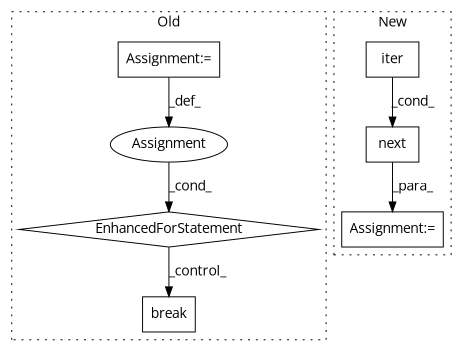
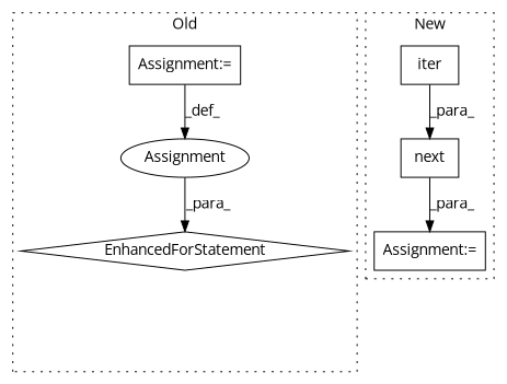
  digraph {
    fontname="Open Sans"
    node [a=7 fontname="Open Sans" l="75,2" s="3313,3419" shape=box]
    edge [fontname="Open Sans"]
-   n1 [a=10 l=6 label=break s=3527]
    n2 [label="Assignment:="]
    n3 [a=70 label=EnhancedForStatement shape=diamond]
    n4 [a=42 l=1 label=Assignment s=3392 shape=ellipse]
    n5 [a=32 l="5,1" label=iter s="3340,3368"]
    n6 [l=2 label="Assignment:=" s=3520]
    n7 [a=32 l="5,1" label=next s="3522,3537"]
    subgraph cluster_1 {
      label=Old
      style=dotted
-     n1
      n2
      n3
      n4
    }
    subgraph cluster_2 {
      label=New
      style=dotted
      n5
      n6
      n7
    }
    n2 -> n4 [label=_def_]
-   n3 -> n1 [label=_control_]
-   n4 -> n3 [label=_cond_]
-   n5 -> n7 [label=_cond_]
+   n4 -> n3 [label=_para_]
+   n5 -> n7 [label=_para_]
    n7 -> n6 [label=_para_]
  }
